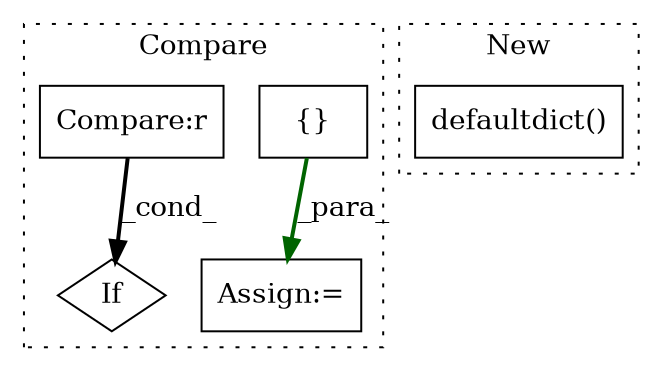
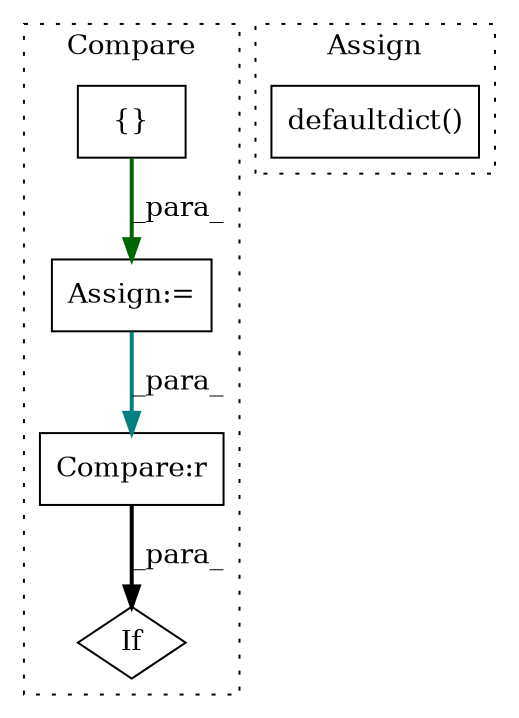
  digraph {
    node [l=3 shape=box]
    edge [style=bold]
    n1 [a=95 l="2,1" label="{}" s="7339,7340"]
    n2 [a=68 label="Assign:=" s=8109]
    n3 [a=96 label=If s=8177 shape=diamond]
    n4 [a=40 l=22 label="Compare:r" s=8180]
    n5 [a=75 l="24,1" label="defaultdict()" s="7370,7399"]
    subgraph cluster_1 {
      label=Compare
      style=dotted
      n1
      n2
      n3
      n4
    }
    subgraph cluster_2 {
-     label=New
+     label=Assign
      style=dotted
      n5
    }
    n1 -> n2 [color=darkgreen label=_para_]
-   n4 -> n3 [color=black label=_cond_]
+   n2 -> n4 [color=teal label=_para_]
+   n4 -> n3 [color=black label=_para_]
  }
